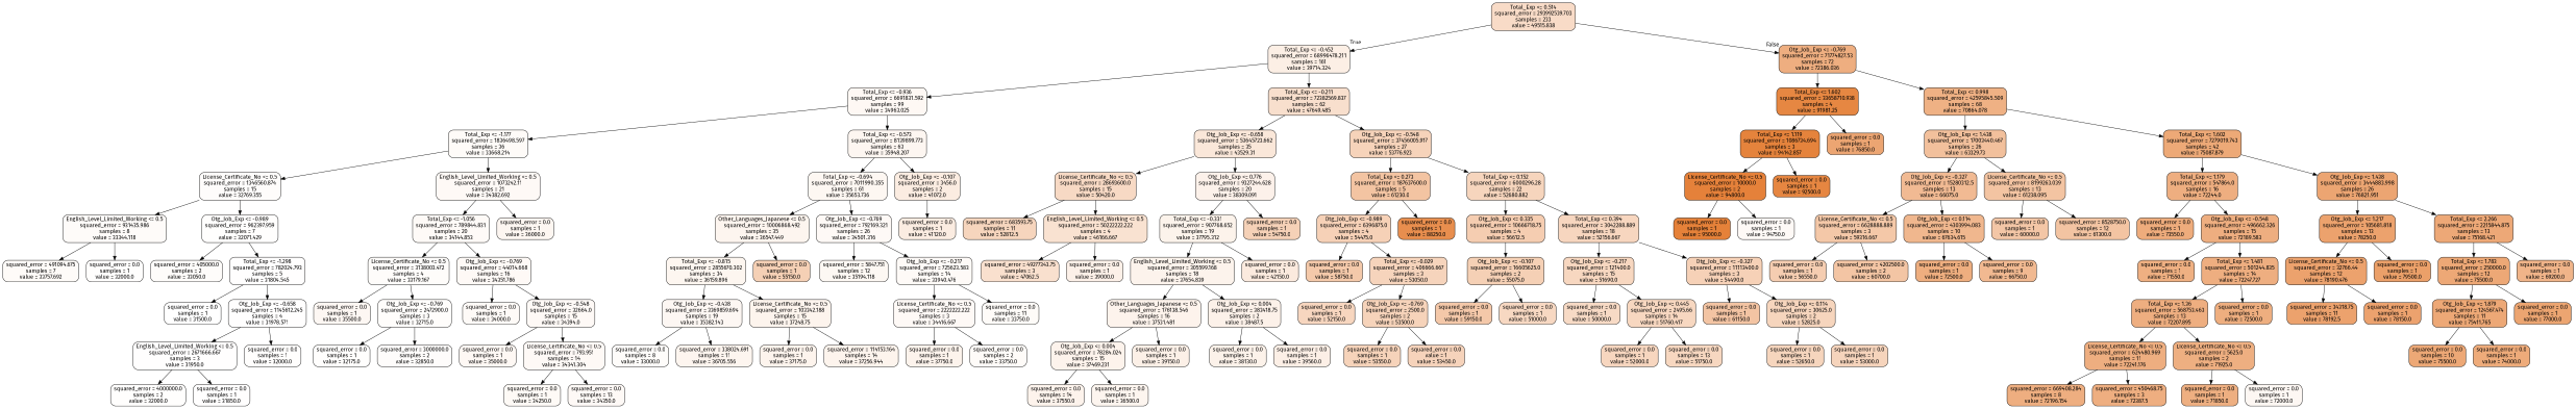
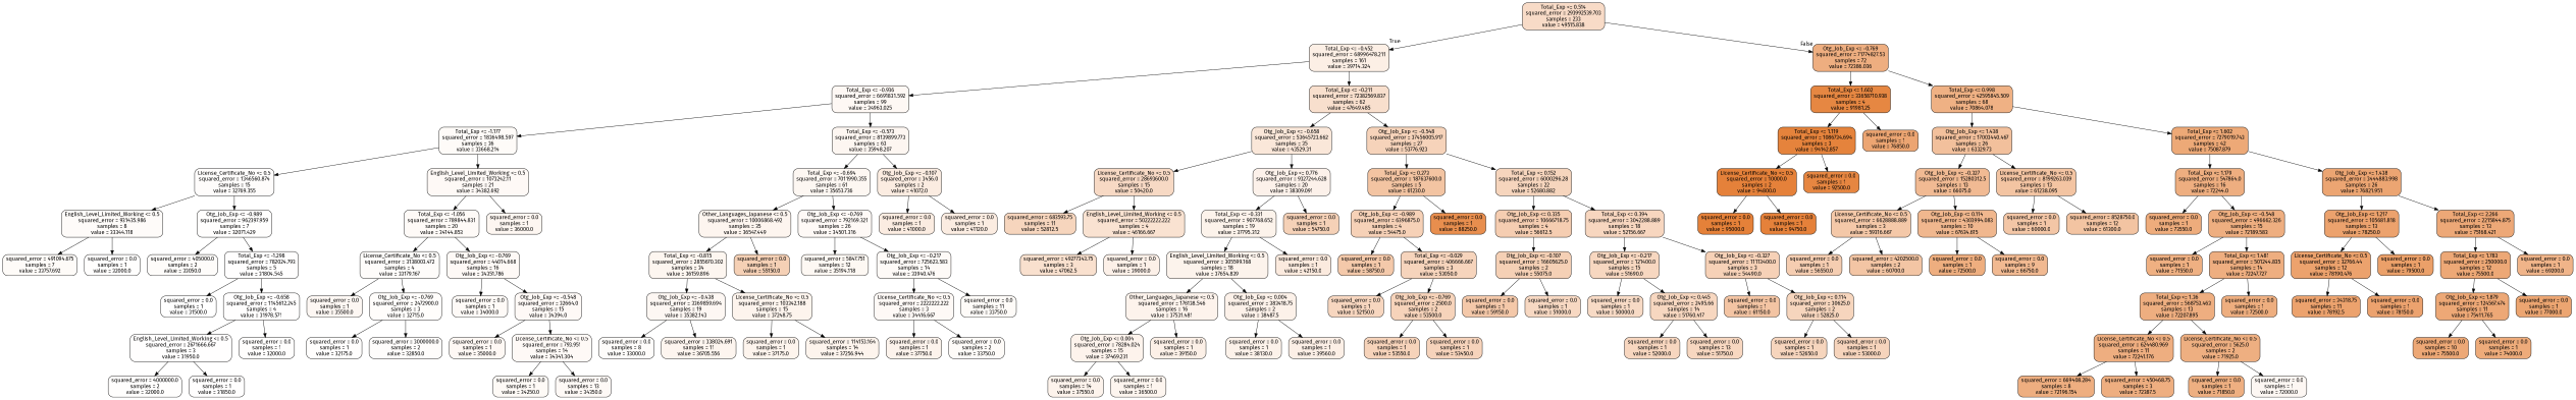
  digraph {
    fontname="Fira Sans"
    node [color=black fillcolor="#eeae80" fontname="Fira Sans" shape=box style="filled, rounded"]
    edge [fontname="Fira Sans"]
    n1 [fillcolor="#f8dbc7" label="Total_Exp <= 0.514\nsquared_error = 293992539.703\nsamples = 233\nvalue = 49515.838"]
    n2 [fillcolor="#fcefe5" label="Total_Exp <= -0.452\nsquared_error = 68996478.211\nsamples = 161\nvalue = 39714.324"]
    n3 [label="Otg_Job_Exp <= -0.769\nsquared_error = 71774827.53\nsamples = 72\nvalue = 72386.036"]
    n4 [fillcolor="#fef8f4" label="Total_Exp <= -0.936\nsquared_error = 6691831.592\nsamples = 99\nvalue = 34963.025"]
    n5 [fillcolor="#f8dfcd" label="Total_Exp <= -0.211\nsquared_error = 72382569.837\nsamples = 62\nvalue = 47649.485"]
    n6 [fillcolor="#e68742" label="Total_Exp <= 1.602\nsquared_error = 33658710.938\nsamples = 4\nvalue = 91981.25"]
    n7 [fillcolor="#efb184" label="Total_Exp <= 0.998\nsquared_error = 42595845.509\nsamples = 68\nvalue = 70864.078"]
    n8 [fillcolor="#fefbf8" label="Total_Exp <= -1.177\nsquared_error = 1836498.597\nsamples = 36\nvalue = 33668.214"]
    n9 [fillcolor="#fdf6f1" label="Total_Exp <= -0.573\nsquared_error = 8139899.773\nsamples = 63\nvalue = 35948.207"]
    n10 [fillcolor="#fae7d9" label="Otg_Job_Exp <= -0.658\nsquared_error = 53645723.662\nsamples = 35\nvalue = 43529.31"]
    n11 [fillcolor="#f6d3ba" label="Otg_Job_Exp <= -0.548\nsquared_error = 37456005.917\nsamples = 27\nvalue = 53776.923"]
    n12 [fillcolor="#fefcfb" label="License_Certificate_No <= 0.5\nsquared_error = 1346560.874\nsamples = 15\nvalue = 32769.355"]
    n13 [fillcolor="#fef9f6" label="English_Level_Limited_Working <= 0.5\nsquared_error = 1073242.11\nsamples = 21\nvalue = 34382.692"]
    n14 [fillcolor="#fdf7f2" label="Total_Exp <= -0.694\nsquared_error = 7011990.355\nsamples = 61\nvalue = 35653.736"]
    n15 [fillcolor="#fbece1" label="Otg_Job_Exp <= -0.107\nsquared_error = 3456.0\nsamples = 2\nvalue = 41072.0"]
    n16 [fillcolor="#fefbf9" label="English_Level_Limited_Working <= 0.5\nsquared_error = 931435.986\nsamples = 8\nvalue = 33344.118"]
    n17 [fillcolor="#fffefd" label="Otg_Job_Exp <= -0.989\nsquared_error = 962397.959\nsamples = 7\nvalue = 32071.429"]
    n18 [fillcolor="#fefaf7" label="Total_Exp <= -1.056\nsquared_error = 789844.831\nsamples = 20\nvalue = 34144.853"]
    n19 [fillcolor="#fdf6f1" label="squared_error = 0.0\nsamples = 1\nvalue = 36000.0"]
    n20 [fillcolor="#fefbf8" label="squared_error = 491094.675\nsamples = 7\nvalue = 33757.692"]
    n21 [fillcolor="#fffefd" label="squared_error = 0.0\nsamples = 1\nvalue = 32000.0"]
    n22 [fillcolor="#fefcfa" label="squared_error = 405000.0\nsamples = 2\nvalue = 33050.0"]
    n23 [fillcolor="#fffefe" label="Total_Exp <= -1.298\nsquared_error = 782024.793\nsamples = 5\nvalue = 31804.545"]
    n24 [fillcolor="#ffffff" label="squared_error = 0.0\nsamples = 1\nvalue = 31500.0"]
    n25 [fillcolor="#fffefe" label="Otg_Job_Exp <= -0.658\nsquared_error = 1145612.245\nsamples = 4\nvalue = 31978.571"]
    n26 [fillcolor="#fffefe" label="English_Level_Limited_Working <= 0.5\nsquared_error = 2671666.667\nsamples = 3\nvalue = 31950.0"]
    n27 [fillcolor="#fffefd" label="squared_error = 0.0\nsamples = 1\nvalue = 32000.0"]
    n28 [fillcolor="#fffefd" label="squared_error = 4000000.0\nsamples = 2\nvalue = 32000.0"]
    n29 [fillcolor="#fffefe" label="squared_error = 0.0\nsamples = 1\nvalue = 31850.0"]
    n30 [fillcolor="#fefcfa" label="License_Certificate_No <= 0.5\nsquared_error = 3138003.472\nsamples = 4\nvalue = 33179.167"]
    n31 [fillcolor="#fef9f6" label="Otg_Job_Exp <= -0.769\nsquared_error = 44014.668\nsamples = 16\nvalue = 34351.786"]
    n32 [fillcolor="#fdf7f3" label="squared_error = 0.0\nsamples = 1\nvalue = 35500.0"]
    n33 [fillcolor="#fffdfb" label="Otg_Job_Exp <= -0.769\nsquared_error = 2472900.0\nsamples = 3\nvalue = 32715.0"]
    n34 [fillcolor="#fefaf7" label="squared_error = 0.0\nsamples = 1\nvalue = 34000.0"]
    n35 [fillcolor="#fef9f6" label="Otg_Job_Exp <= -0.548\nsquared_error = 32664.0\nsamples = 15\nvalue = 34394.0"]
    n36 [fillcolor="#fffefd" label="squared_error = 0.0\nsamples = 1\nvalue = 32175.0"]
    n37 [fillcolor="#fefcfb" label="squared_error = 3000000.0\nsamples = 2\nvalue = 32850.0"]
    n38 [fillcolor="#fef8f4" label="squared_error = 0.0\nsamples = 1\nvalue = 35000.0"]
    n39 [fillcolor="#fef9f6" label="License_Certificate_No <= 0.5\nsquared_error = 793.951\nsamples = 14\nvalue = 34341.304"]
    n40 [fillcolor="#fefaf6" label="squared_error = 0.0\nsamples = 1\nvalue = 34250.0"]
    n41 [fillcolor="#fef9f6" label="squared_error = 0.0\nsamples = 13\nvalue = 34350.0"]
    n42 [fillcolor="#fdf5ef" label="Other_Languages_Japanese <= 0.5\nsquared_error = 10006868.492\nsamples = 35\nvalue = 36547.449"]
    n43 [fillcolor="#fef9f6" label="Otg_Job_Exp <= -0.769\nsquared_error = 792169.321\nsamples = 26\nvalue = 34501.316"]
+   n44 [fillcolor="#fbece1" label="squared_error = 0.0\nsamples = 1\nvalue = 41000.0"]
    n45 [fillcolor="#fbece1" label="squared_error = 0.0\nsamples = 1\nvalue = 41120.0"]
    n46 [fillcolor="#fdf6f0" label="Total_Exp <= -0.815\nsquared_error = 2855670.302\nsamples = 34\nvalue = 36159.896"]
    n47 [fillcolor="#f5d0b5" label="squared_error = 0.0\nsamples = 1\nvalue = 55150.0"]
    n48 [fillcolor="#fdf8f3" label="squared_error = 5847.751\nsamples = 12\nvalue = 35194.118"]
    n49 [fillcolor="#fefaf7" label="Otg_Job_Exp <= -0.217\nsquared_error = 725623.583\nsamples = 14\nvalue = 33940.476"]
    n50 [fillcolor="#fdf7f3" label="Otg_Job_Exp <= -0.438\nsquared_error = 3369859.694\nsamples = 19\nvalue = 35382.143"]
    n51 [fillcolor="#fdf4ed" label="License_Certificate_No <= 0.5\nsquared_error = 103342.188\nsamples = 15\nvalue = 37248.75"]
    n52 [fillcolor="#fefcfa" label="squared_error = 0.0\nsamples = 8\nvalue = 33000.0"]
    n53 [fillcolor="#fdf5ef" label="squared_error = 338024.691\nsamples = 11\nvalue = 36705.556"]
    n54 [fillcolor="#fdf4ed" label="squared_error = 0.0\nsamples = 1\nvalue = 37175.0"]
    n55 [fillcolor="#fdf4ed" label="squared_error = 114153.164\nsamples = 14\nvalue = 37256.944"]
    n56 [fillcolor="#fef9f6" label="License_Certificate_No <= 0.5\nsquared_error = 2222222.222\nsamples = 3\nvalue = 34416.667"]
    n57 [fillcolor="#fefbf8" label="squared_error = 0.0\nsamples = 11\nvalue = 33750.0"]
    n58 [fillcolor="#fcf3ec" label="squared_error = 0.0\nsamples = 1\nvalue = 37750.0"]
    n59 [fillcolor="#fefbf8" label="squared_error = 0.0\nsamples = 2\nvalue = 33750.0"]
    n60 [fillcolor="#f7d9c4" label="License_Certificate_No <= 0.5\nsquared_error = 28693600.0\nsamples = 15\nvalue = 50420.0"]
    n61 [fillcolor="#fcf1ea" label="Otg_Job_Exp <= 0.776\nsquared_error = 9327244.628\nsamples = 20\nvalue = 38309.091"]
    n62 [fillcolor="#f3c4a2" label="Total_Exp <= 0.273\nsquared_error = 187637600.0\nsamples = 5\nvalue = 61230.0"]
    n63 [fillcolor="#f6d5bd" label="Total_Exp <= 0.152\nsquared_error = 6000296.28\nsamples = 22\nvalue = 52680.882"]
    n64 [fillcolor="#f6d5bd" label="squared_error = 683593.75\nsamples = 11\nvalue = 52812.5"]
    n65 [fillcolor="#f9e2d1" label="English_Level_Limited_Working <= 0.5\nsquared_error = 50222222.222\nsamples = 4\nvalue = 46166.667"]
    n66 [fillcolor="#fcf3eb" label="Total_Exp <= -0.331\nsquared_error = 907768.652\nsamples = 19\nvalue = 37795.312"]
    n67 [fillcolor="#f5d1b7" label="squared_error = 0.0\nsamples = 1\nvalue = 54750.0"]
    n68 [fillcolor="#f9e0ce" label="squared_error = 49277343.75\nsamples = 3\nvalue = 47062.5"]
    n69 [fillcolor="#fcf0e8" label="squared_error = 0.0\nsamples = 1\nvalue = 39000.0"]
    n70 [fillcolor="#fcf3ec" label="English_Level_Limited_Working <= 0.5\nsquared_error = 305599.168\nsamples = 18\nvalue = 37654.839"]
    n71 [fillcolor="#fbeade" label="squared_error = 0.0\nsamples = 1\nvalue = 42150.0"]
    n72 [fillcolor="#fdf3ec" label="Other_Languages_Japanese <= 0.5\nsquared_error = 176138.546\nsamples = 16\nvalue = 37531.481"]
    n73 [fillcolor="#fcf1e9" label="Otg_Job_Exp <= 0.004\nsquared_error = 383418.75\nsamples = 2\nvalue = 38487.5"]
    n74 [fillcolor="#fdf3ec" label="Otg_Job_Exp <= 0.004\nsquared_error = 78284.024\nsamples = 15\nvalue = 37469.231"]
    n75 [fillcolor="#fcf0e7" label="squared_error = 0.0\nsamples = 1\nvalue = 39150.0"]
    n76 [fillcolor="#fcf2ea" label="squared_error = 0.0\nsamples = 1\nvalue = 38130.0"]
    n77 [fillcolor="#fcefe6" label="squared_error = 0.0\nsamples = 1\nvalue = 39560.0"]
    n78 [fillcolor="#fdf3ec" label="squared_error = 0.0\nsamples = 14\nvalue = 37550.0"]
    n79 [fillcolor="#fdf5ef" label="squared_error = 0.0\nsamples = 1\nvalue = 36500.0"]
    n80 [fillcolor="#f6d1b7" label="Otg_Job_Exp <= -0.989\nsquared_error = 6396875.0\nsamples = 4\nvalue = 54475.0"]
    n81 [fillcolor="#e88e4e" label="squared_error = 0.0\nsamples = 1\nvalue = 88250.0"]
    n82 [fillcolor="#f5cdb1" label="Otg_Job_Exp <= 0.335\nsquared_error = 10666718.75\nsamples = 4\nvalue = 56612.5"]
    n83 [fillcolor="#f7d6bf" label="Total_Exp <= 0.394\nsquared_error = 3042288.889\nsamples = 18\nvalue = 52156.667"]
    n84 [fillcolor="#f4c9aa" label="squared_error = 0.0\nsamples = 1\nvalue = 58750.0"]
    n85 [fillcolor="#f6d4bc" label="Total_Exp <= -0.029\nsquared_error = 406666.667\nsamples = 3\nvalue = 53050.0"]
    n86 [fillcolor="#f7d6bf" label="squared_error = 0.0\nsamples = 1\nvalue = 52150.0"]
    n87 [fillcolor="#f6d3ba" label="Otg_Job_Exp <= -0.769\nsquared_error = 2500.0\nsamples = 2\nvalue = 53500.0"]
    n88 [fillcolor="#f6d3ba" label="squared_error = 0.0\nsamples = 1\nvalue = 53550.0"]
-   n89 [fillcolor="#f6d3bb" label="squared_error = 0.0\nvalue = 1\nvalue = 53450.0"]
+   n89 [fillcolor="#f6d3bb" label="squared_error = 0.0\nsamples = 1\nvalue = 53450.0"]
    n90 [fillcolor="#f5d0b5" label="Otg_Job_Exp <= -0.107\nsquared_error = 16605625.0\nsamples = 2\nvalue = 55075.0"]
    n91 [fillcolor="#f7d7c0" label="Otg_Job_Exp <= -0.217\nsquared_error = 121400.0\nsamples = 15\nvalue = 51690.0"]
    n92 [fillcolor="#f6d1b7" label="Otg_Job_Exp <= -0.327\nsquared_error = 11113400.0\nsamples = 3\nvalue = 54490.0"]
    n93 [fillcolor="#f4c8a9" label="squared_error = 0.0\nsamples = 1\nvalue = 59150.0"]
    n94 [fillcolor="#f7d8c2" label="squared_error = 0.0\nsamples = 1\nvalue = 51000.0"]
    n95 [fillcolor="#f7dac5" label="squared_error = 0.0\nsamples = 1\nvalue = 50000.0"]
    n96 [fillcolor="#f7d7c0" label="Otg_Job_Exp <= 0.445\nsquared_error = 2495.66\nsamples = 14\nvalue = 51760.417"]
    n97 [fillcolor="#f3c4a3" label="squared_error = 0.0\nsamples = 1\nvalue = 61150.0"]
    n98 [fillcolor="#f6d5bd" label="Otg_Job_Exp <= 0.114\nsquared_error = 30625.0\nsamples = 2\nvalue = 52825.0"]
    n99 [fillcolor="#f7d6bf" label="squared_error = 0.0\nsamples = 1\nvalue = 52000.0"]
    n100 [fillcolor="#f7d7c0" label="squared_error = 0.0\nsamples = 13\nvalue = 51750.0"]
    n101 [fillcolor="#f6d5bd" label="squared_error = 0.0\nsamples = 1\nvalue = 52650.0"]
    n102 [fillcolor="#f6d4bc" label="squared_error = 0.0\nsamples = 1\nvalue = 53000.0"]
    n103 [fillcolor="#e5833c" label="Total_Exp <= 1.119\nsquared_error = 1086734.694\nsamples = 3\nvalue = 94142.857"]
    n104 [fillcolor="#eca572" label="squared_error = 0.0\nsamples = 1\nvalue = 76850.0"]
    n105 [fillcolor="#f2c09c" label="Otg_Job_Exp <= 1.438\nsquared_error = 17003440.467\nsamples = 26\nvalue = 63329.73"]
    n106 [fillcolor="#eda977" label="Total_Exp <= 1.602\nsquared_error = 7279019.743\nsamples = 42\nvalue = 75087.879"]
    n107 [fillcolor="#e5813a" label="License_Certificate_No <= 0.5\nsquared_error = 10000.0\nsamples = 2\nvalue = 94800.0"]
    n108 [fillcolor="#e68641" label="squared_error = 0.0\nsamples = 1\nvalue = 92500.0"]
    n109 [fillcolor="#e58139" label="squared_error = 0.0\nsamples = 1\nvalue = 95000.0"]
-   n110 [fillcolor="#fef9f6" label="squared_error = 0.0\nsamples = 1\nvalue = 94750.0"]
+   n110 [fillcolor="#e5813a" label="squared_error = 0.0\nsamples = 1\nvalue = 94750.0"]
    n111 [fillcolor="#f1ba93" label="Otg_Job_Exp <= -0.327\nsquared_error = 15280312.5\nsamples = 13\nvalue = 66075.0"]
    n112 [fillcolor="#f3c4a2" label="License_Certificate_No <= 0.5\nsquared_error = 8199263.039\nsamples = 13\nvalue = 61238.095"]
    n113 [label="Total_Exp <= 1.179\nsquared_error = 547864.0\nsamples = 16\nvalue = 72244.0"]
    n114 [fillcolor="#eca572" label="Otg_Job_Exp <= 1.438\nsquared_error = 3444883.998\nsamples = 26\nvalue = 76821.951"]
    n115 [fillcolor="#f4c8a8" label="License_Certificate_No <= 0.5\nsquared_error = 6628888.889\nsamples = 3\nvalue = 59316.667"]
    n116 [fillcolor="#f0b78e" label="Otg_Job_Exp <= 0.114\nsquared_error = 4303994.083\nsamples = 10\nvalue = 67634.615"]
    n117 [fillcolor="#f3c6a6" label="squared_error = 0.0\nsamples = 1\nvalue = 60000.0"]
    n118 [fillcolor="#f3c4a2" label="squared_error = 8528750.0\nsamples = 12\nvalue = 61300.0"]
    n119 [fillcolor="#f5cdb1" label="squared_error = 0.0\nsamples = 1\nvalue = 56550.0"]
    n120 [fillcolor="#f3c5a4" label="squared_error = 4202500.0\nsamples = 2\nvalue = 60700.0"]
    n121 [fillcolor="#eeae7f" label="squared_error = 0.0\nsamples = 1\nvalue = 72500.0"]
    n122 [fillcolor="#f1b991" label="squared_error = 0.0\nsamples = 9\nvalue = 66750.0"]
    n123 [fillcolor="#eeac7c" label="squared_error = 0.0\nsamples = 1\nvalue = 73550.0"]
    n124 [label="Otg_Job_Exp <= -0.548\nsquared_error = 496662.326\nsamples = 15\nvalue = 72189.583"]
    n125 [fillcolor="#eca26d" label="Otg_Job_Exp <= 1.217\nsquared_error = 105681.818\nsamples = 13\nvalue = 78250.0"]
    n126 [fillcolor="#eda877" label="Total_Exp <= 2.266\nsquared_error = 2215844.875\nsamples = 13\nvalue = 75168.421"]
    n127 [fillcolor="#efb082" label="squared_error = 0.0\nsamples = 1\nvalue = 71550.0"]
    n128 [label="Total_Exp <= 1.481\nsquared_error = 501244.835\nsamples = 14\nvalue = 72247.727"]
    n129 [label="Total_Exp <= 1.36\nsquared_error = 568753.463\nsamples = 13\nvalue = 72207.895"]
    n130 [fillcolor="#eeae7f" label="squared_error = 0.0\nsamples = 1\nvalue = 72500.0"]
    n131 [label="License_Certificate_No <= 0.5\nsquared_error = 624480.969\nsamples = 11\nvalue = 72241.176"]
    n132 [fillcolor="#eeaf81" label="License_Certificate_No <= 0.5\nsquared_error = 5625.0\nsamples = 2\nvalue = 71925.0"]
    n133 [label="squared_error = 669408.284\nsamples = 8\nvalue = 72196.154"]
    n134 [label="squared_error = 450468.75\nsamples = 3\nvalue = 72387.5"]
    n135 [fillcolor="#eeaf81" label="squared_error = 0.0\nsamples = 1\nvalue = 71850.0"]
    n136 [fillcolor="#fdf7f3" label="squared_error = 0.0\nsamples = 1\nvalue = 72000.0"]
    n137 [fillcolor="#eca26d" label="License_Certificate_No <= 0.5\nsquared_error = 32766.44\nsamples = 12\nvalue = 78190.476"]
    n138 [fillcolor="#eba069" label="squared_error = 0.0\nsamples = 1\nvalue = 79500.0"]
    n139 [fillcolor="#eda876" label="Total_Exp <= 1.783\nsquared_error = 250000.0\nsamples = 12\nvalue = 75500.0"]
    n140 [fillcolor="#f0b489" label="squared_error = 0.0\nsamples = 1\nvalue = 69200.0"]
    n141 [fillcolor="#eca26d" label="squared_error = 34318.75\nsamples = 11\nvalue = 78192.5"]
    n142 [fillcolor="#eca26e" label="squared_error = 0.0\nsamples = 1\nvalue = 78150.0"]
    n143 [fillcolor="#eda876" label="Otg_Job_Exp <= 1.879\nsquared_error = 124567.474\nsamples = 11\nvalue = 75411.765"]
    n144 [fillcolor="#eca571" label="squared_error = 0.0\nsamples = 1\nvalue = 77000.0"]
    n145 [fillcolor="#eda876" label="squared_error = 0.0\nsamples = 10\nvalue = 75500.0"]
    n146 [fillcolor="#eeab7a" label="squared_error = 0.0\nsamples = 1\nvalue = 74000.0"]
    n1 -> n2 [headlabel=True labelangle=45 labeldistance=2.5]
    n1 -> n3 [headlabel=False labelangle=-45 labeldistance=2.5]
    n2 -> n4
    n2 -> n5
    n3 -> n6
    n3 -> n7
    n4 -> n8
    n4 -> n9
    n5 -> n10
    n5 -> n11
    n6 -> n103
    n6 -> n104
    n7 -> n105
    n7 -> n106
    n8 -> n12
    n8 -> n13
    n9 -> n14
    n9 -> n15
    n10 -> n60
    n10 -> n61
    n11 -> n62
    n11 -> n63
    n12 -> n16
    n12 -> n17
    n13 -> n18
    n13 -> n19
    n14 -> n42
    n14 -> n43
+   n15 -> n44
    n15 -> n45
    n16 -> n20
    n16 -> n21
    n17 -> n22
    n17 -> n23
    n18 -> n30
    n18 -> n31
    n23 -> n24
    n23 -> n25
    n25 -> n26
    n25 -> n27
    n26 -> n28
    n26 -> n29
    n30 -> n32
    n30 -> n33
    n31 -> n34
    n31 -> n35
    n33 -> n36
    n33 -> n37
    n35 -> n38
    n35 -> n39
    n39 -> n40
    n39 -> n41
    n42 -> n46
    n42 -> n47
    n43 -> n48
    n43 -> n49
    n46 -> n50
    n46 -> n51
    n49 -> n56
    n49 -> n57
    n50 -> n52
    n50 -> n53
    n51 -> n54
    n51 -> n55
    n56 -> n58
    n56 -> n59
    n60 -> n64
    n60 -> n65
    n61 -> n66
    n61 -> n67
    n62 -> n80
    n62 -> n81
    n63 -> n82
    n63 -> n83
    n65 -> n68
    n65 -> n69
    n66 -> n70
    n66 -> n71
    n70 -> n72
    n70 -> n73
    n72 -> n74
    n72 -> n75
    n73 -> n76
    n73 -> n77
    n74 -> n78
    n74 -> n79
    n80 -> n84
    n80 -> n85
    n82 -> n90
    n83 -> n91
    n83 -> n92
    n85 -> n86
    n85 -> n87
    n87 -> n88
    n87 -> n89
    n90 -> n93
    n90 -> n94
    n91 -> n95
    n91 -> n96
    n92 -> n97
    n92 -> n98
    n96 -> n99
    n96 -> n100
    n98 -> n101
    n98 -> n102
    n103 -> n107
    n103 -> n108
    n105 -> n111
    n105 -> n112
    n106 -> n113
    n106 -> n114
    n107 -> n109
    n107 -> n110
    n111 -> n115
    n111 -> n116
    n112 -> n117
    n112 -> n118
    n113 -> n123
    n113 -> n124
    n114 -> n125
    n114 -> n126
    n115 -> n119
    n115 -> n120
    n116 -> n121
    n116 -> n122
    n124 -> n127
    n124 -> n128
    n125 -> n137
    n125 -> n138
    n126 -> n139
    n126 -> n140
    n128 -> n129
    n128 -> n130
    n129 -> n131
    n129 -> n132
    n131 -> n133
    n131 -> n134
    n132 -> n135
    n132 -> n136
    n137 -> n141
    n137 -> n142
    n139 -> n143
    n139 -> n144
    n143 -> n145
    n143 -> n146
  }
